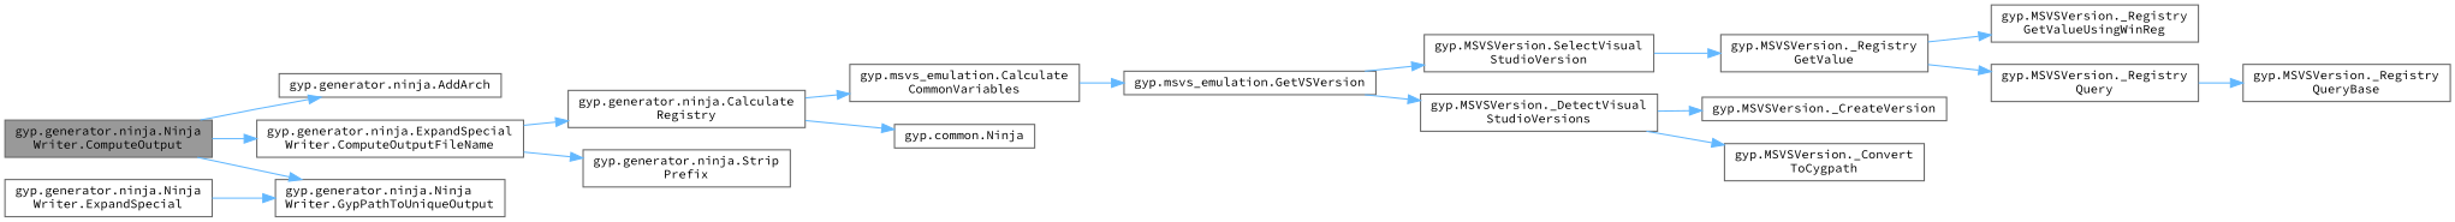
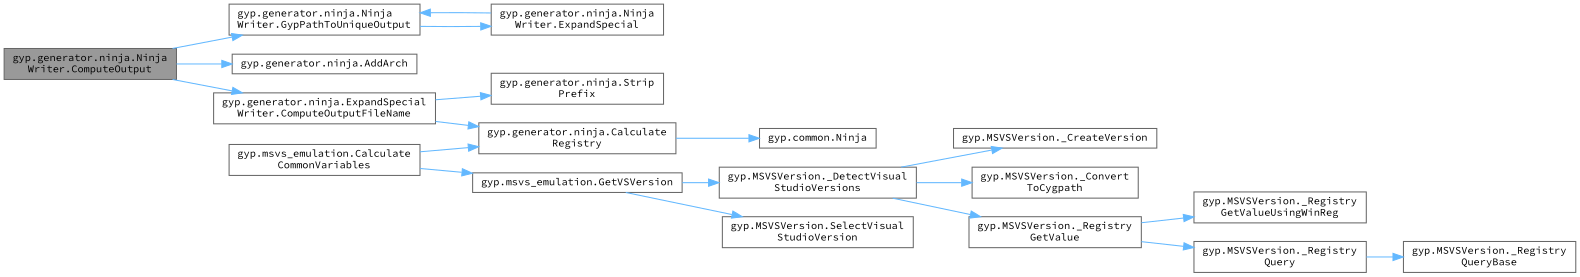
  digraph {
    fontname="Source Code Pro"
    rankdir=LR
    node [color=grey40 fillcolor=white fontname="Source Code Pro" fontsize=10 shape=box style=filled]
    edge [color=steelblue1 fontname="Source Code Pro" fontsize=10 labelfontname=Helvetica labelfontsize=10 style=solid]
    n1 [color=gray40 fillcolor=grey60 fontcolor=black height=0.2 label="gyp.generator.ninja.Ninja\lWriter.ComputeOutput" width=0.4]
    n2 [height=0.2 label="gyp.generator.ninja.AddArch" width=0.4]
    n3 [height=0.2 label="gyp.generator.ninja.ExpandSpecial\lWriter.ComputeOutputFileName" width=0.4]
    n4 [height=0.2 label="gyp.generator.ninja.Ninja\lWriter.GypPathToUniqueOutput" width=0.4]
    n5 [height=0.2 label="gyp.generator.ninja.Calculate\lRegistry" width=0.4]
    n6 [height=0.2 label="gyp.generator.ninja.Strip\lPrefix" width=0.4]
    n7 [height=0.2 label="gyp.generator.ninja.Ninja\lWriter.ExpandSpecial" width=0.4]
    n8 [height=0.2 label="gyp.msvs_emulation.Calculate\lCommonVariables" width=0.4]
    n9 [height=0.2 label="gyp.common.Ninja" width=0.4]
    n10 [height=0.2 label="gyp.msvs_emulation.GetVSVersion" width=0.4]
    n11 [height=0.2 label="gyp.MSVSVersion.SelectVisual\lStudioVersion" width=0.4]
    n12 [height=0.2 label="gyp.MSVSVersion._DetectVisual\lStudioVersions" width=0.4]
    n13 [height=0.2 label="gyp.MSVSVersion._CreateVersion" width=0.4]
    n14 [height=0.2 label="gyp.MSVSVersion._Convert\lToCygpath" width=0.4]
    n15 [height=0.2 label="gyp.MSVSVersion._Registry\lGetValue" width=0.4]
    n16 [height=0.2 label="gyp.MSVSVersion._Registry\lGetValueUsingWinReg" width=0.4]
    n17 [height=0.2 label="gyp.MSVSVersion._Registry\lQuery" width=0.4]
    n18 [height=0.2 label="gyp.MSVSVersion._Registry\lQueryBase" width=0.4]
    n1 -> n2
    n1 -> n3
    n1 -> n4
    n3 -> n5
    n3 -> n6
-   n5 -> n8
+   n4 -> n7
+   n8 -> n5
    n5 -> n9
    n7 -> n4
    n8 -> n10
    n10 -> n11
    n10 -> n12
    n12 -> n13
    n12 -> n14
-   n11 -> n15
+   n12 -> n15
    n15 -> n16
    n15 -> n17
    n17 -> n18
  }
